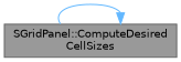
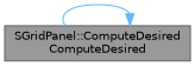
  digraph {
    rankdir=LR
-   n1 [color=gray40 fillcolor=grey60 fontcolor=black fontname=Helvetica fontsize=10 height=0.2 label="SGridPanel::ComputeDesired\lCellSizes" shape=box style=filled width=0.4]
+   n1 [color=gray40 fillcolor=grey60 fontcolor=black fontname=Helvetica fontsize=10 height=0.2 label="SGridPanel::ComputeDesired\lComputeDesired" shape=box style=filled width=0.4]
    n1 -> n1 [color=steelblue1 fontname=Helvetica fontsize=10 labelfontname=Helvetica labelfontsize=10 style=solid]
  }
